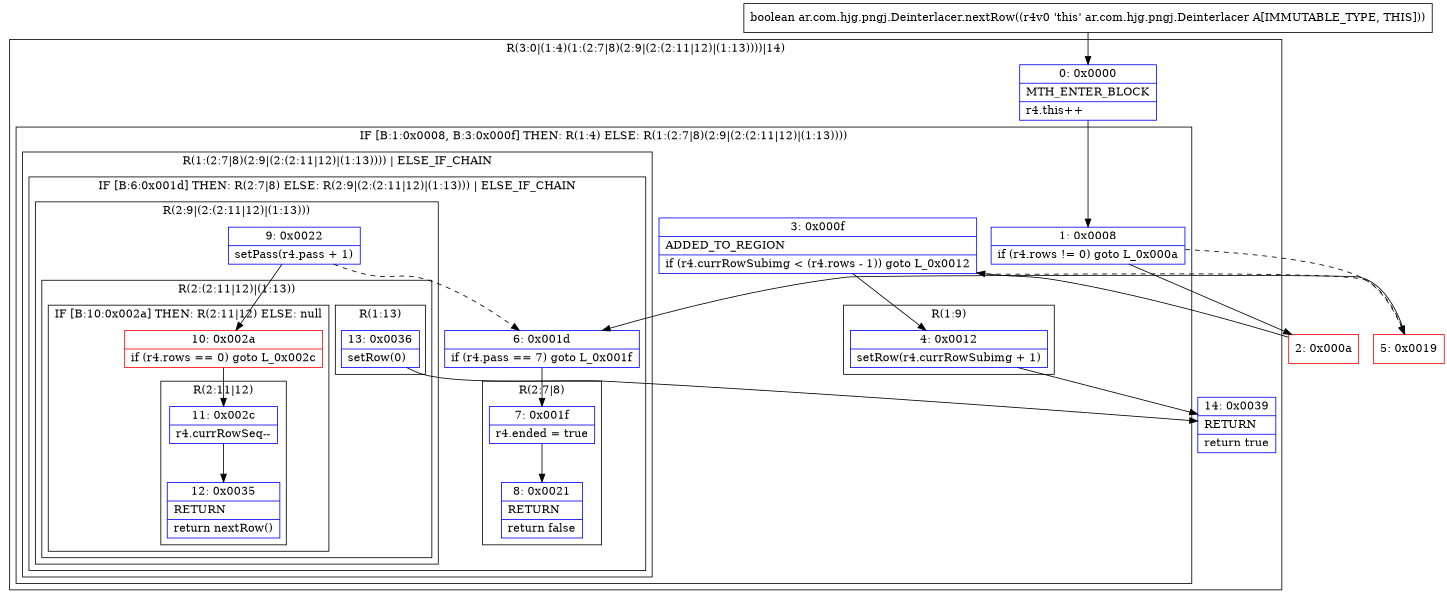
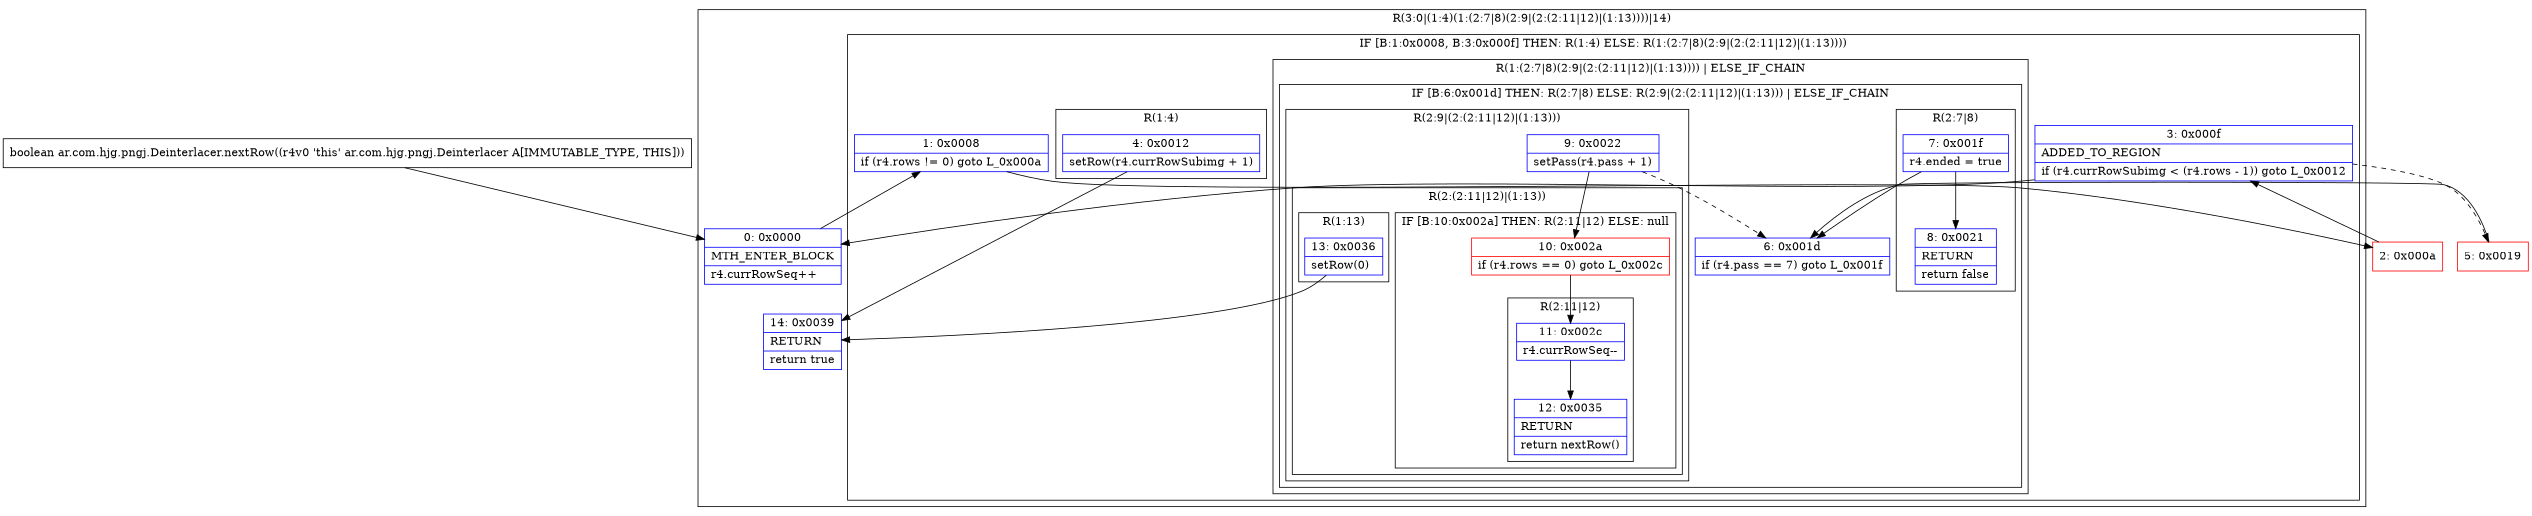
  digraph {
    node [color=blue shape=record]
    n1 [label="{4\:\ 0x0012|setRow(r4.currRowSubimg + 1)\l}"]
    n2 [label="{7\:\ 0x001f|r4.ended = true\l}"]
    n3 [label="{8\:\ 0x0021|RETURN\l|return false\l}"]
    n4 [label="{11\:\ 0x002c|r4.currRowSeq\-\-\l}"]
    n5 [label="{12\:\ 0x0035|RETURN\l|return nextRow()\l}"]
    n6 [color=red label="{10\:\ 0x002a|if (r4.rows == 0) goto L_0x002c\l}"]
    n7 [label="{13\:\ 0x0036|setRow(0)\l}"]
    n8 [label="{9\:\ 0x0022|setPass(r4.pass + 1)\l}"]
    n9 [label="{6\:\ 0x001d|if (r4.pass == 7) goto L_0x001f\l}"]
    n10 [label="{1\:\ 0x0008|if (r4.rows != 0) goto L_0x000a\l}"]
    n11 [label="{3\:\ 0x000f|ADDED_TO_REGION\l|if (r4.currRowSubimg \< (r4.rows \- 1)) goto L_0x0012\l}"]
-   n12 [label="{0\:\ 0x0000|MTH_ENTER_BLOCK\l|r4.this++\l}"]
+   n12 [label="{0\:\ 0x0000|MTH_ENTER_BLOCK\l|r4.currRowSeq++\l}"]
    n13 [label="{14\:\ 0x0039|RETURN\l|return true\l}"]
    n14 [color=red label="{2\:\ 0x000a}"]
    n15 [color=red label="{5\:\ 0x0019}"]
    n16 [label="{boolean ar.com.hjg.pngj.Deinterlacer.nextRow((r4v0 'this' ar.com.hjg.pngj.Deinterlacer A[IMMUTABLE_TYPE, THIS])) }" color=""]
    subgraph cluster_1 {
      label="R(3:0|(1:4)(1:(2:7|8)(2:9|(2:(2:11|12)|(1:13))))|14)"
      n12
      n13
      subgraph cluster_2 {
        label="IF [B:1:0x0008, B:3:0x000f] THEN: R(1:4) ELSE: R(1:(2:7|8)(2:9|(2:(2:11|12)|(1:13))))"
        n10
        n11
        subgraph cluster_3 {
-         label="R(1:9)"
+         label="R(1:4)"
          n1
        }
        subgraph cluster_4 {
          label="R(1:(2:7|8)(2:9|(2:(2:11|12)|(1:13)))) | ELSE_IF_CHAIN\l"
          subgraph cluster_5 {
            label="IF [B:6:0x001d] THEN: R(2:7|8) ELSE: R(2:9|(2:(2:11|12)|(1:13))) | ELSE_IF_CHAIN\l"
            n9
            subgraph cluster_6 {
              label="R(2:7|8)"
              n2
              n3
            }
            subgraph cluster_7 {
              label="R(2:9|(2:(2:11|12)|(1:13)))"
              n8
              subgraph cluster_8 {
                label="R(2:(2:11|12)|(1:13))"
                subgraph cluster_9 {
                  label="IF [B:10:0x002a] THEN: R(2:11|12) ELSE: null"
                  n6
                  subgraph cluster_10 {
                    label="R(2:11|12)"
                    n4
                    n5
                  }
                }
                subgraph cluster_11 {
                  label="R(1:13)"
                  n7
                }
              }
            }
          }
        }
      }
    }
    n1 -> n13
    n2 -> n3
    n4 -> n5
    n6 -> n4
    n7 -> n13
    n8 -> n6
    n8 -> n9 [style=dashed]
-   n9 -> n2
+   n2 -> n9
    n10 -> n14
-   n10 -> n15 [style=dashed]
-   n11 -> n1
+   n11 -> n12
    n11 -> n15 [style=dashed]
    n12 -> n10
    n14 -> n11
    n15 -> n9
    n16 -> n12
  }
